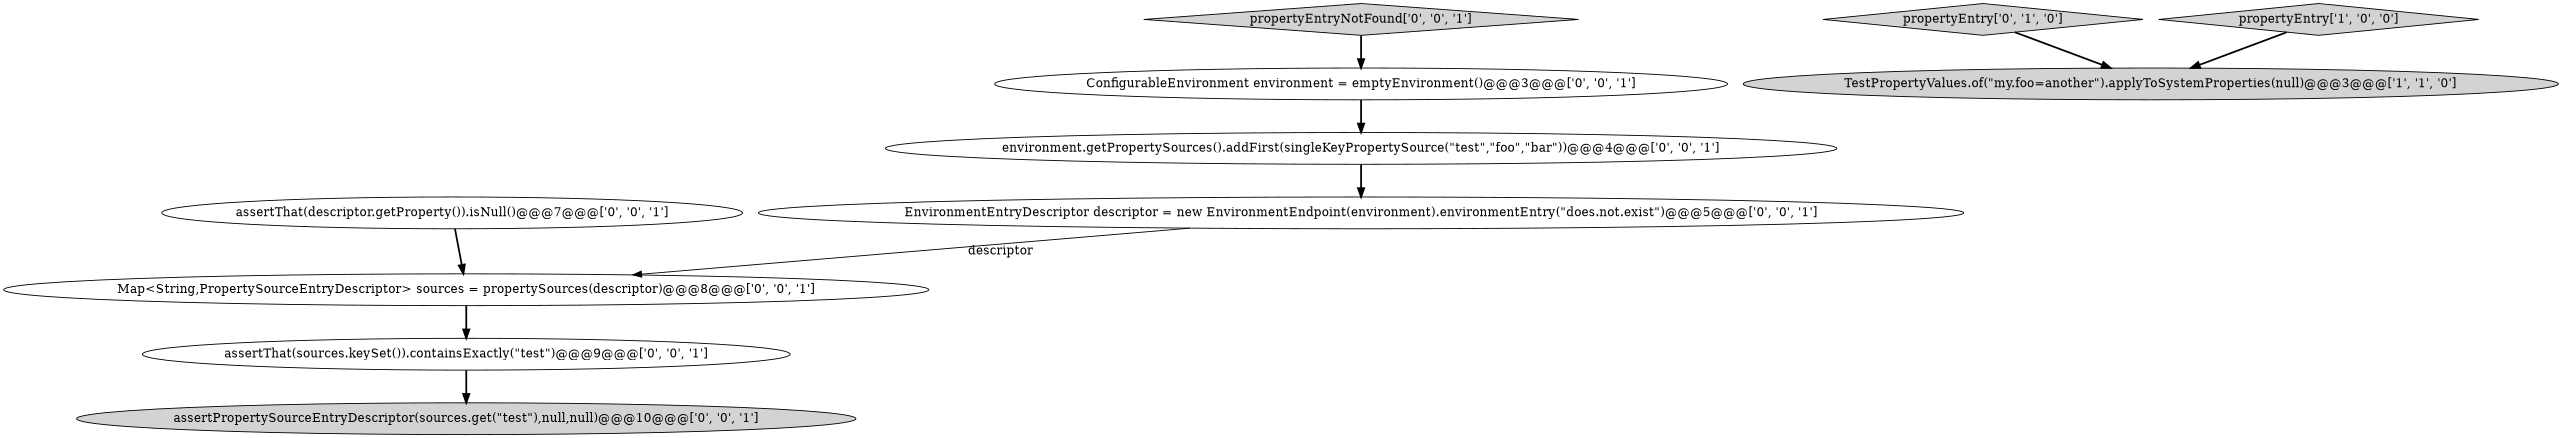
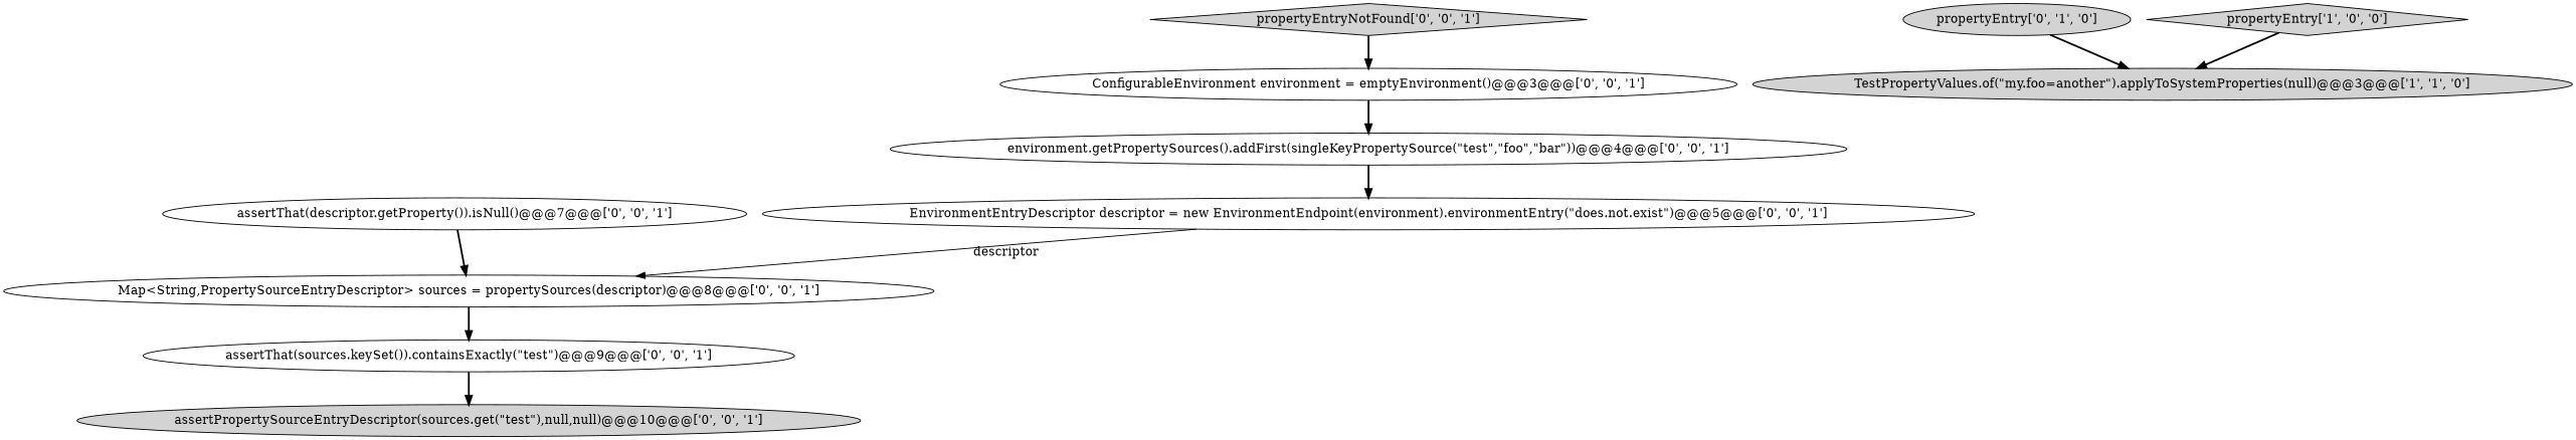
  digraph {
    node [fillcolor=white shape=ellipse style=filled]
    edge [style=bold]
    n1 [label="ConfigurableEnvironment environment = emptyEnvironment()@@@3@@@['0', '0', '1']"]
    n2 [label="environment.getPropertySources().addFirst(singleKeyPropertySource(\"test\",\"foo\",\"bar\"))@@@4@@@['0', '0', '1']"]
    n3 [label="EnvironmentEntryDescriptor descriptor = new EnvironmentEndpoint(environment).environmentEntry(\"does.not.exist\")@@@5@@@['0', '0', '1']"]
-   n4 [fillcolor=lightgray label="propertyEntry['0', '1', '0']" shape=diamond]
+   n4 [fillcolor=lightgray label="propertyEntry['0', '1', '0']"]
    n5 [fillcolor=lightgray label="TestPropertyValues.of(\"my.foo=another\").applyToSystemProperties(null)@@@3@@@['1', '1', '0']"]
    n6 [fillcolor=lightgray label="propertyEntryNotFound['0', '0', '1']" shape=diamond]
    n7 [label="Map<String,PropertySourceEntryDescriptor> sources = propertySources(descriptor)@@@8@@@['0', '0', '1']"]
    n8 [label="assertThat(sources.keySet()).containsExactly(\"test\")@@@9@@@['0', '0', '1']"]
    n9 [fillcolor=lightgray label="assertPropertySourceEntryDescriptor(sources.get(\"test\"),null,null)@@@10@@@['0', '0', '1']"]
    n10 [label="assertThat(descriptor.getProperty()).isNull()@@@7@@@['0', '0', '1']"]
    n11 [fillcolor=lightgray label="propertyEntry['1', '0', '0']" shape=diamond]
    n1 -> n2
    n2 -> n3
    n3 -> n7 [label=descriptor style=solid]
    n4 -> n5
    n6 -> n1
    n7 -> n8
    n8 -> n9
    n10 -> n7
    n11 -> n5
  }
